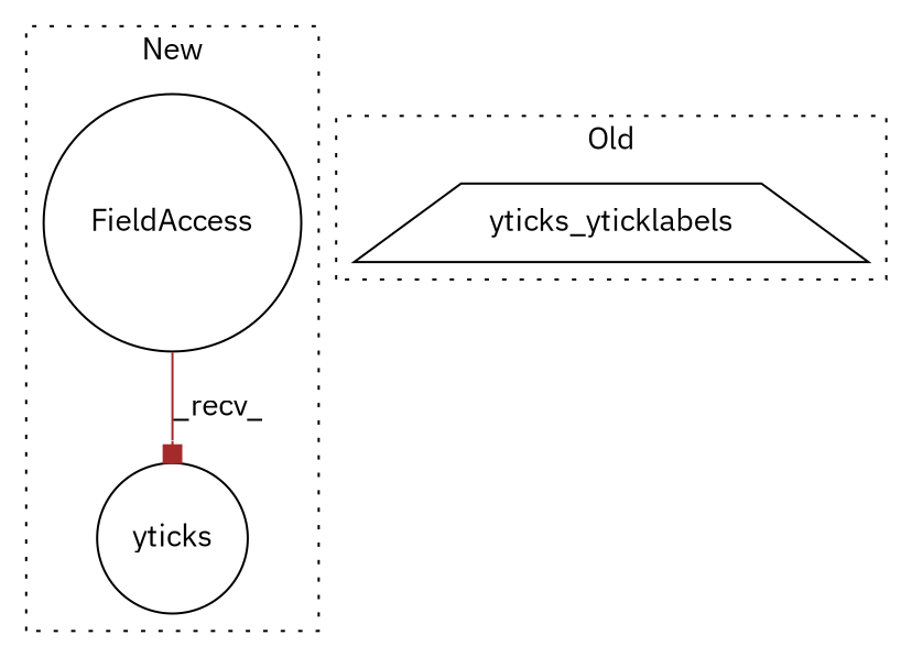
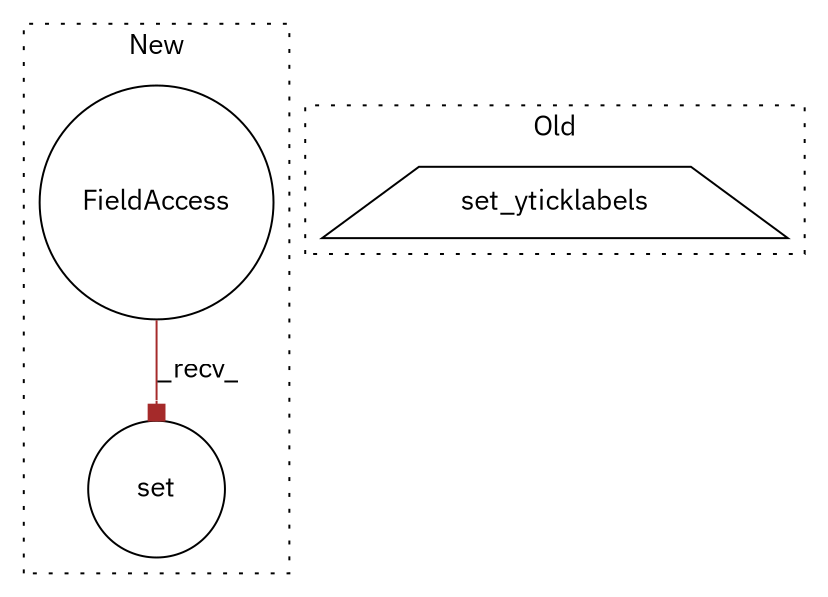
  digraph {
    fontname="IBM Plex Sans"
    node [a=32 shape=circle fontname="IBM Plex Sans"]
-   n1 [l="12,2" label=yticks s="718,765"]
+   n1 [l="12,2" label=set s="718,765"]
    n2 [a=22 l=10 label=FieldAccess s=700]
-   n3 [l="16,1" label=yticks_yticklabels s="219,246" shape=trapezium]
+   n3 [l="16,1" label=set_yticklabels s="219,246" shape=trapezium]
    subgraph cluster_1 {
      label=New
      style=dotted
      n1
      n2
    }
    subgraph cluster_2 {
      label=Old
      style=dotted
      n3
    }
    n2 -> n1 [label=_recv_ color=brown arrowhead=box fontname="IBM Plex Sans"]
  }
